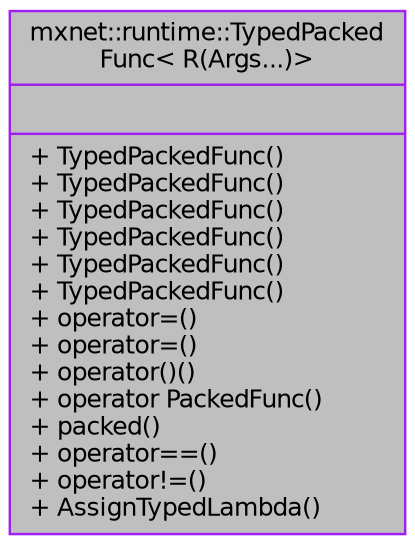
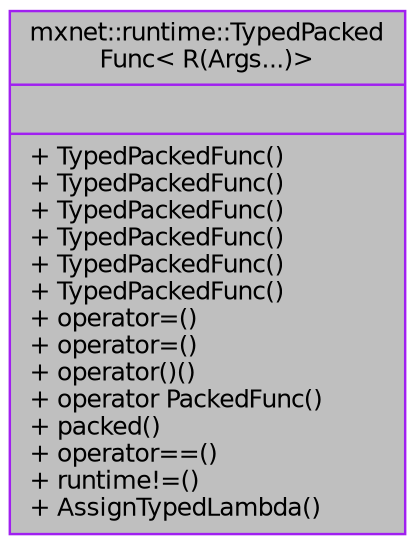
  digraph {
-   n1 [color=purple fillcolor=grey75 fontcolor=black fontname=Helvetica fontsize=10 height=0.2 label="{mxnet::runtime::TypedPacked\lFunc\< R(Args...)\>\n||+ TypedPackedFunc()\l+ TypedPackedFunc()\l+ TypedPackedFunc()\l+ TypedPackedFunc()\l+ TypedPackedFunc()\l+ TypedPackedFunc()\l+ operator=()\l+ operator=()\l+ operator()()\l+ operator PackedFunc()\l+ packed()\l+ operator==()\l+ operator!=()\l+ AssignTypedLambda()\l}" shape=record style=filled width=0.4]
+   n1 [color=purple fillcolor=grey75 fontcolor=black fontname=Helvetica fontsize=10 height=0.2 label="{mxnet::runtime::TypedPacked\lFunc\< R(Args...)\>\n||+ TypedPackedFunc()\l+ TypedPackedFunc()\l+ TypedPackedFunc()\l+ TypedPackedFunc()\l+ TypedPackedFunc()\l+ TypedPackedFunc()\l+ operator=()\l+ operator=()\l+ operator()()\l+ operator PackedFunc()\l+ packed()\l+ operator==()\l+ runtime!=()\l+ AssignTypedLambda()\l}" shape=record style=filled width=0.4]
  }
